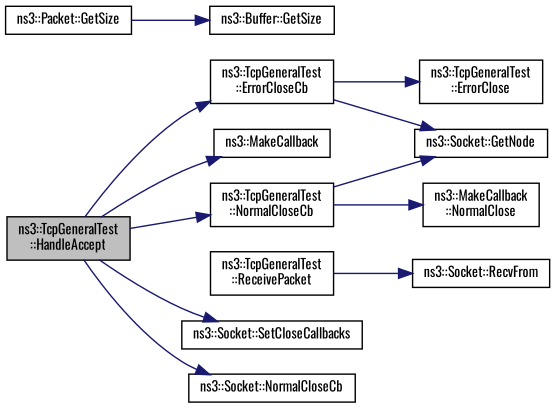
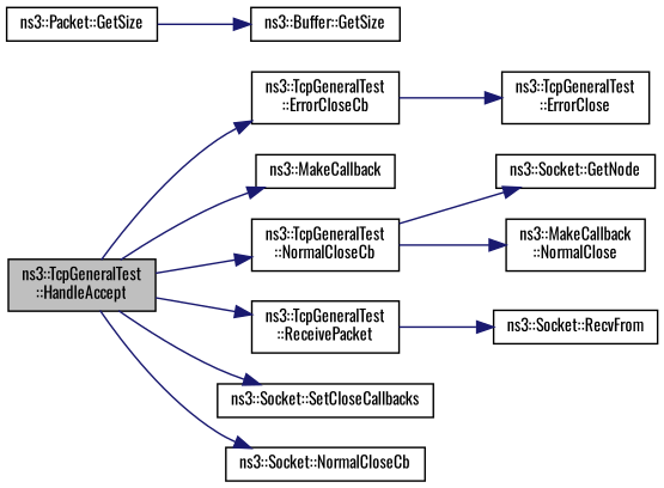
  digraph {
    fontname=Oswald
    rankdir=LR
    node [color=black fillcolor=white fontname=Oswald fontsize=10 shape=record style=filled]
    edge [color=midnightblue fontname=Oswald fontsize=10 labelfontname=Helvetica labelfontsize=10 style=solid]
    n1 [fillcolor=grey75 fontcolor=black height=0.2 label="ns3::TcpGeneralTest\l::HandleAccept" width=0.4]
    n2 [height=0.2 label="ns3::TcpGeneralTest\l::ErrorCloseCb" width=0.4]
    n3 [height=0.2 label="ns3::MakeCallback" width=0.4]
    n4 [height=0.2 label="ns3::TcpGeneralTest\l::NormalCloseCb" width=0.4]
    n5 [height=0.2 label="ns3::TcpGeneralTest\l::ReceivePacket" width=0.4]
    n6 [height=0.2 label="ns3::Socket::SetCloseCallbacks" width=0.4]
    n7 [height=0.2 label="ns3::Socket::NormalCloseCb" width=0.4]
    n8 [height=0.2 label="ns3::TcpGeneralTest\l::ErrorClose" width=0.4]
    n9 [height=0.2 label="ns3::Socket::GetNode" width=0.4]
    n10 [height=0.2 label="ns3::MakeCallback\l::NormalClose" width=0.4]
    n11 [height=0.2 label="ns3::Socket::RecvFrom" width=0.4]
    n12 [height=0.2 label="ns3::Packet::GetSize" width=0.4]
    n13 [height=0.2 label="ns3::Buffer::GetSize" width=0.4]
    n1 -> n2
    n1 -> n3
    n1 -> n4
+   n1 -> n5
    n1 -> n6
    n1 -> n7
    n2 -> n8
-   n2 -> n9
    n4 -> n9
    n4 -> n10
    n5 -> n11
    n12 -> n13
  }
